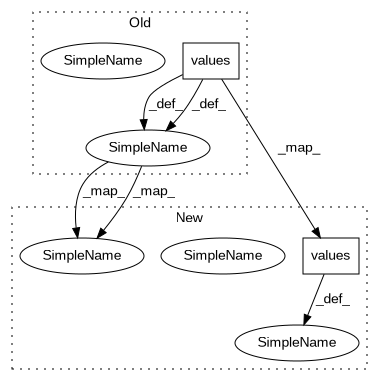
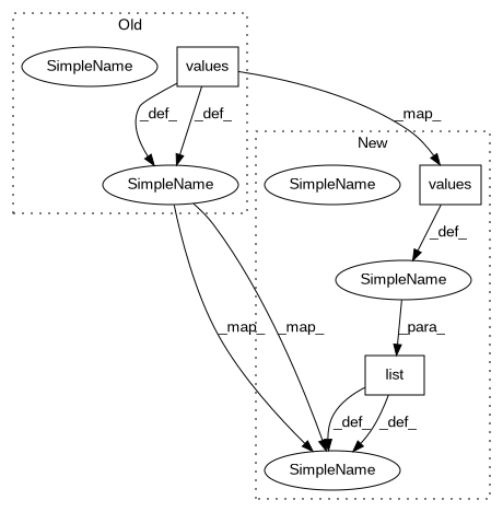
  digraph {
    fontname="Liberation Sans"
    node [a=42 l=5 s=1068 shape=ellipse fontname="Liberation Sans"]
    edge [fontname="Liberation Sans"]
    n1 [a=32 l=8 label=values s=927 shape=box]
    n2 [label=SimpleName]
    n3 [label=SimpleName]
    n4 [a=32 l=8 label=values s=1143 shape=box]
    n5 [label=SimpleName s=1285]
    n6 [label=SimpleName s=1285]
+   n7 [a=32 l="5,1" label=list s="1127,1151" shape=box]
    n8 [label=SimpleName l="" s=""]
    subgraph cluster_1 {
      label=Old
      style=dotted
      n1
      n2
      n3
    }
    subgraph cluster_2 {
      label=New
      style=dotted
      n4
      n5
      n6
+     n7
      n8
    }
    n1 -> n3 [label=_def_]
    n1 -> n3 [label=_def_]
    n1 -> n4 [label=_map_]
    n3 -> n6 [label=_map_]
    n3 -> n6 [label=_map_]
    n4 -> n8 [label=_def_]
+   n7 -> n6 [label=_def_]
+   n7 -> n6 [label=_def_]
+   n8 -> n7 [label=_para_]
  }
